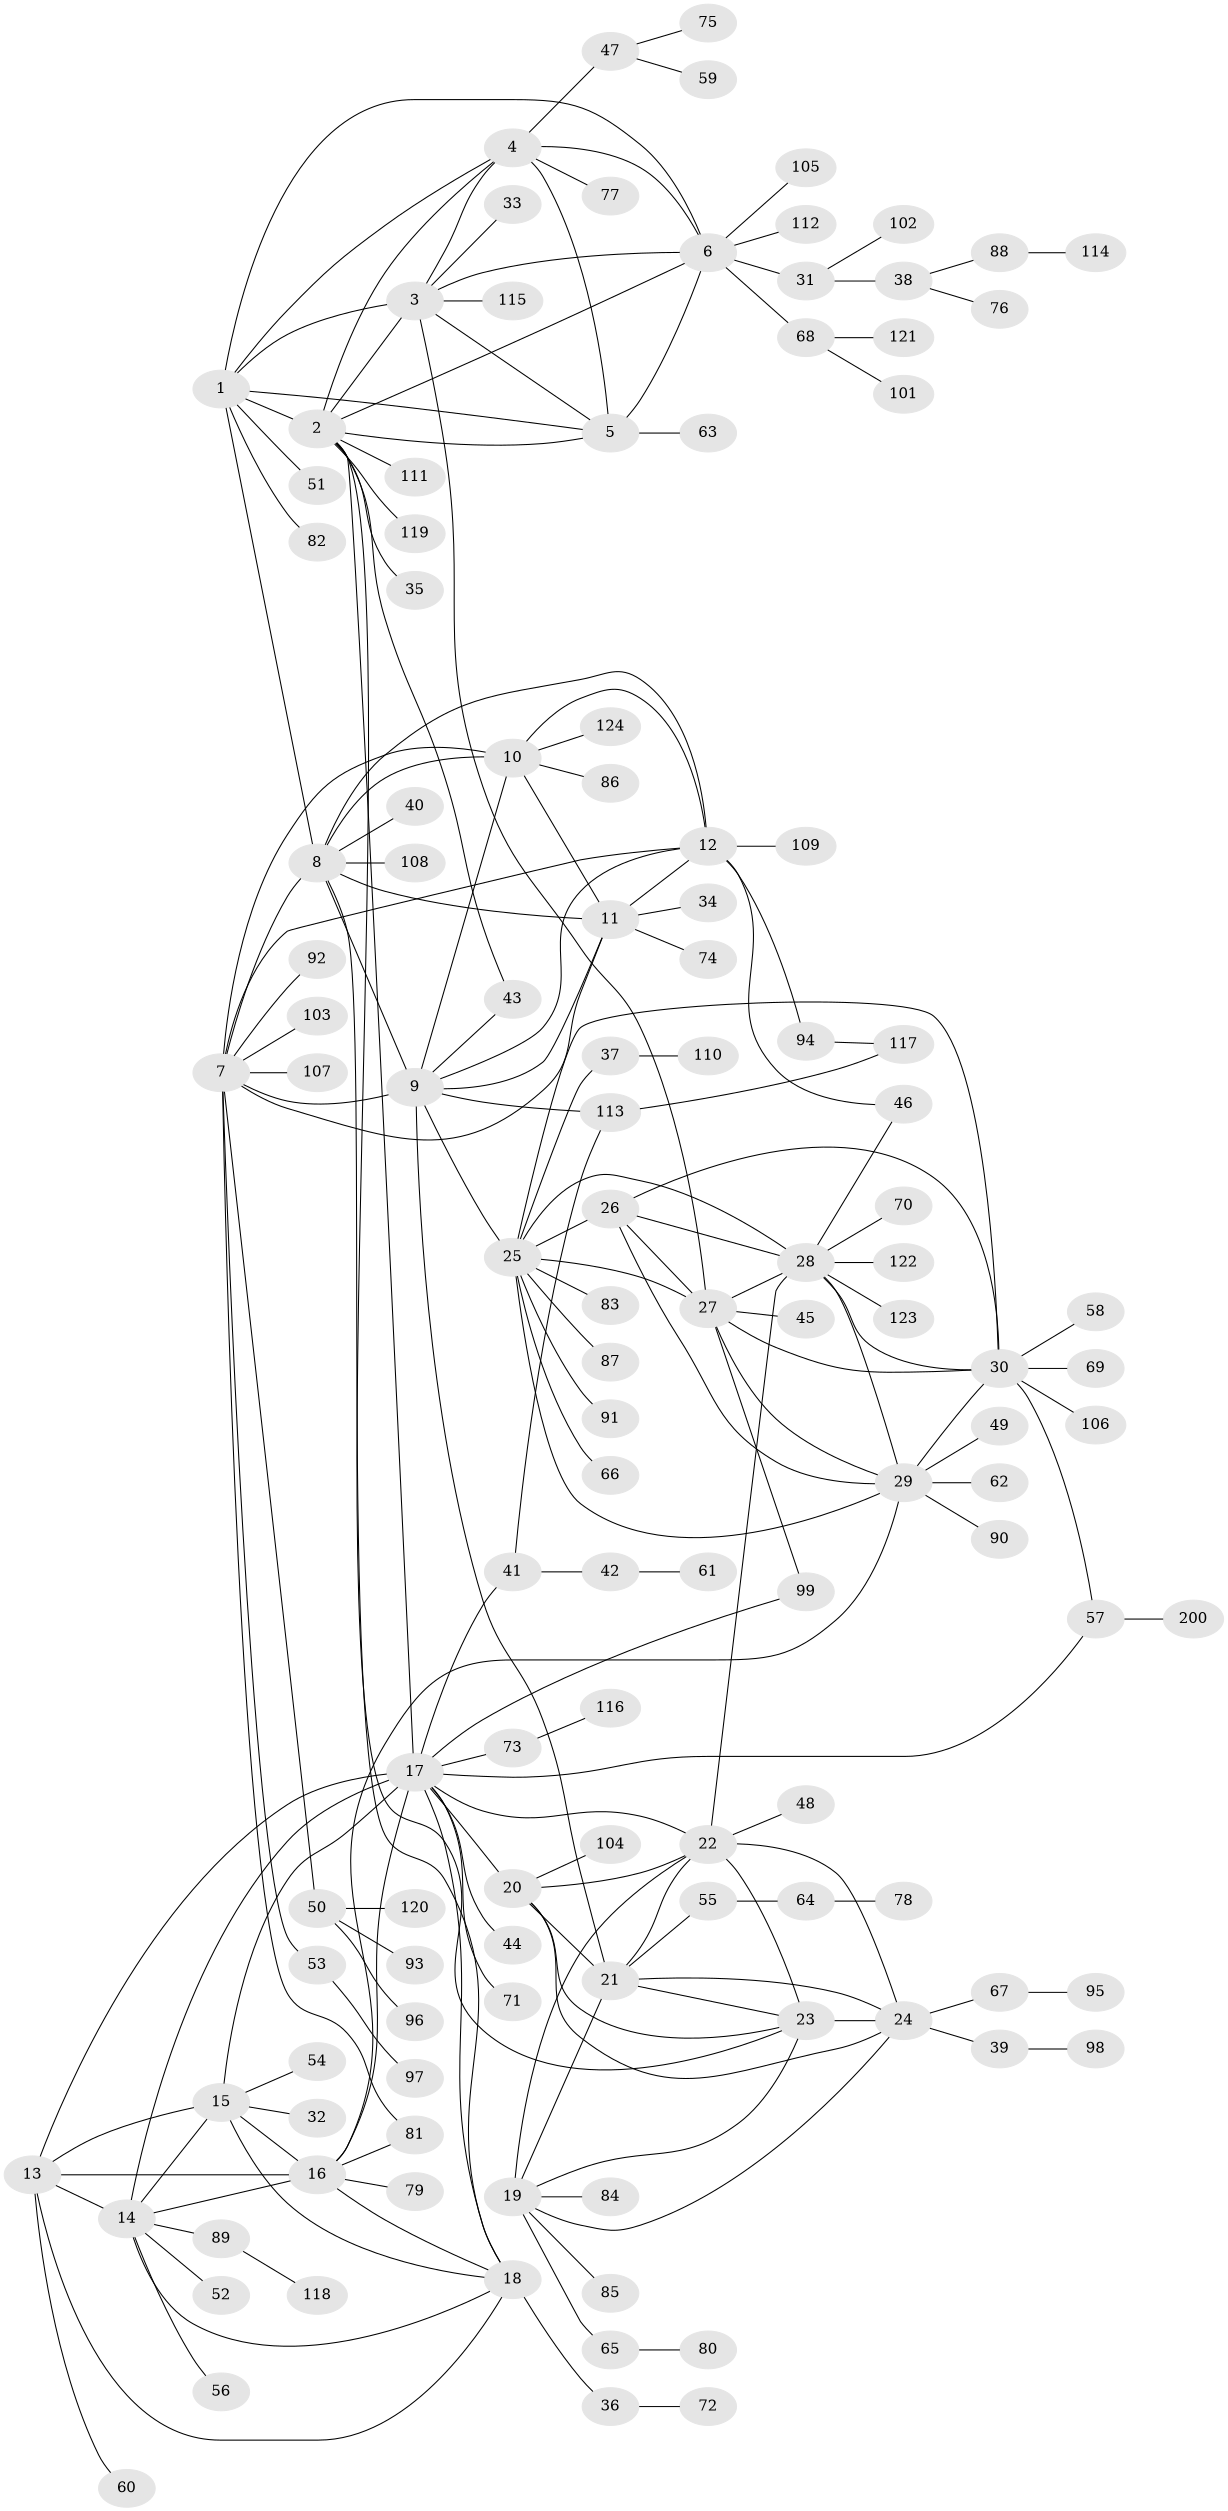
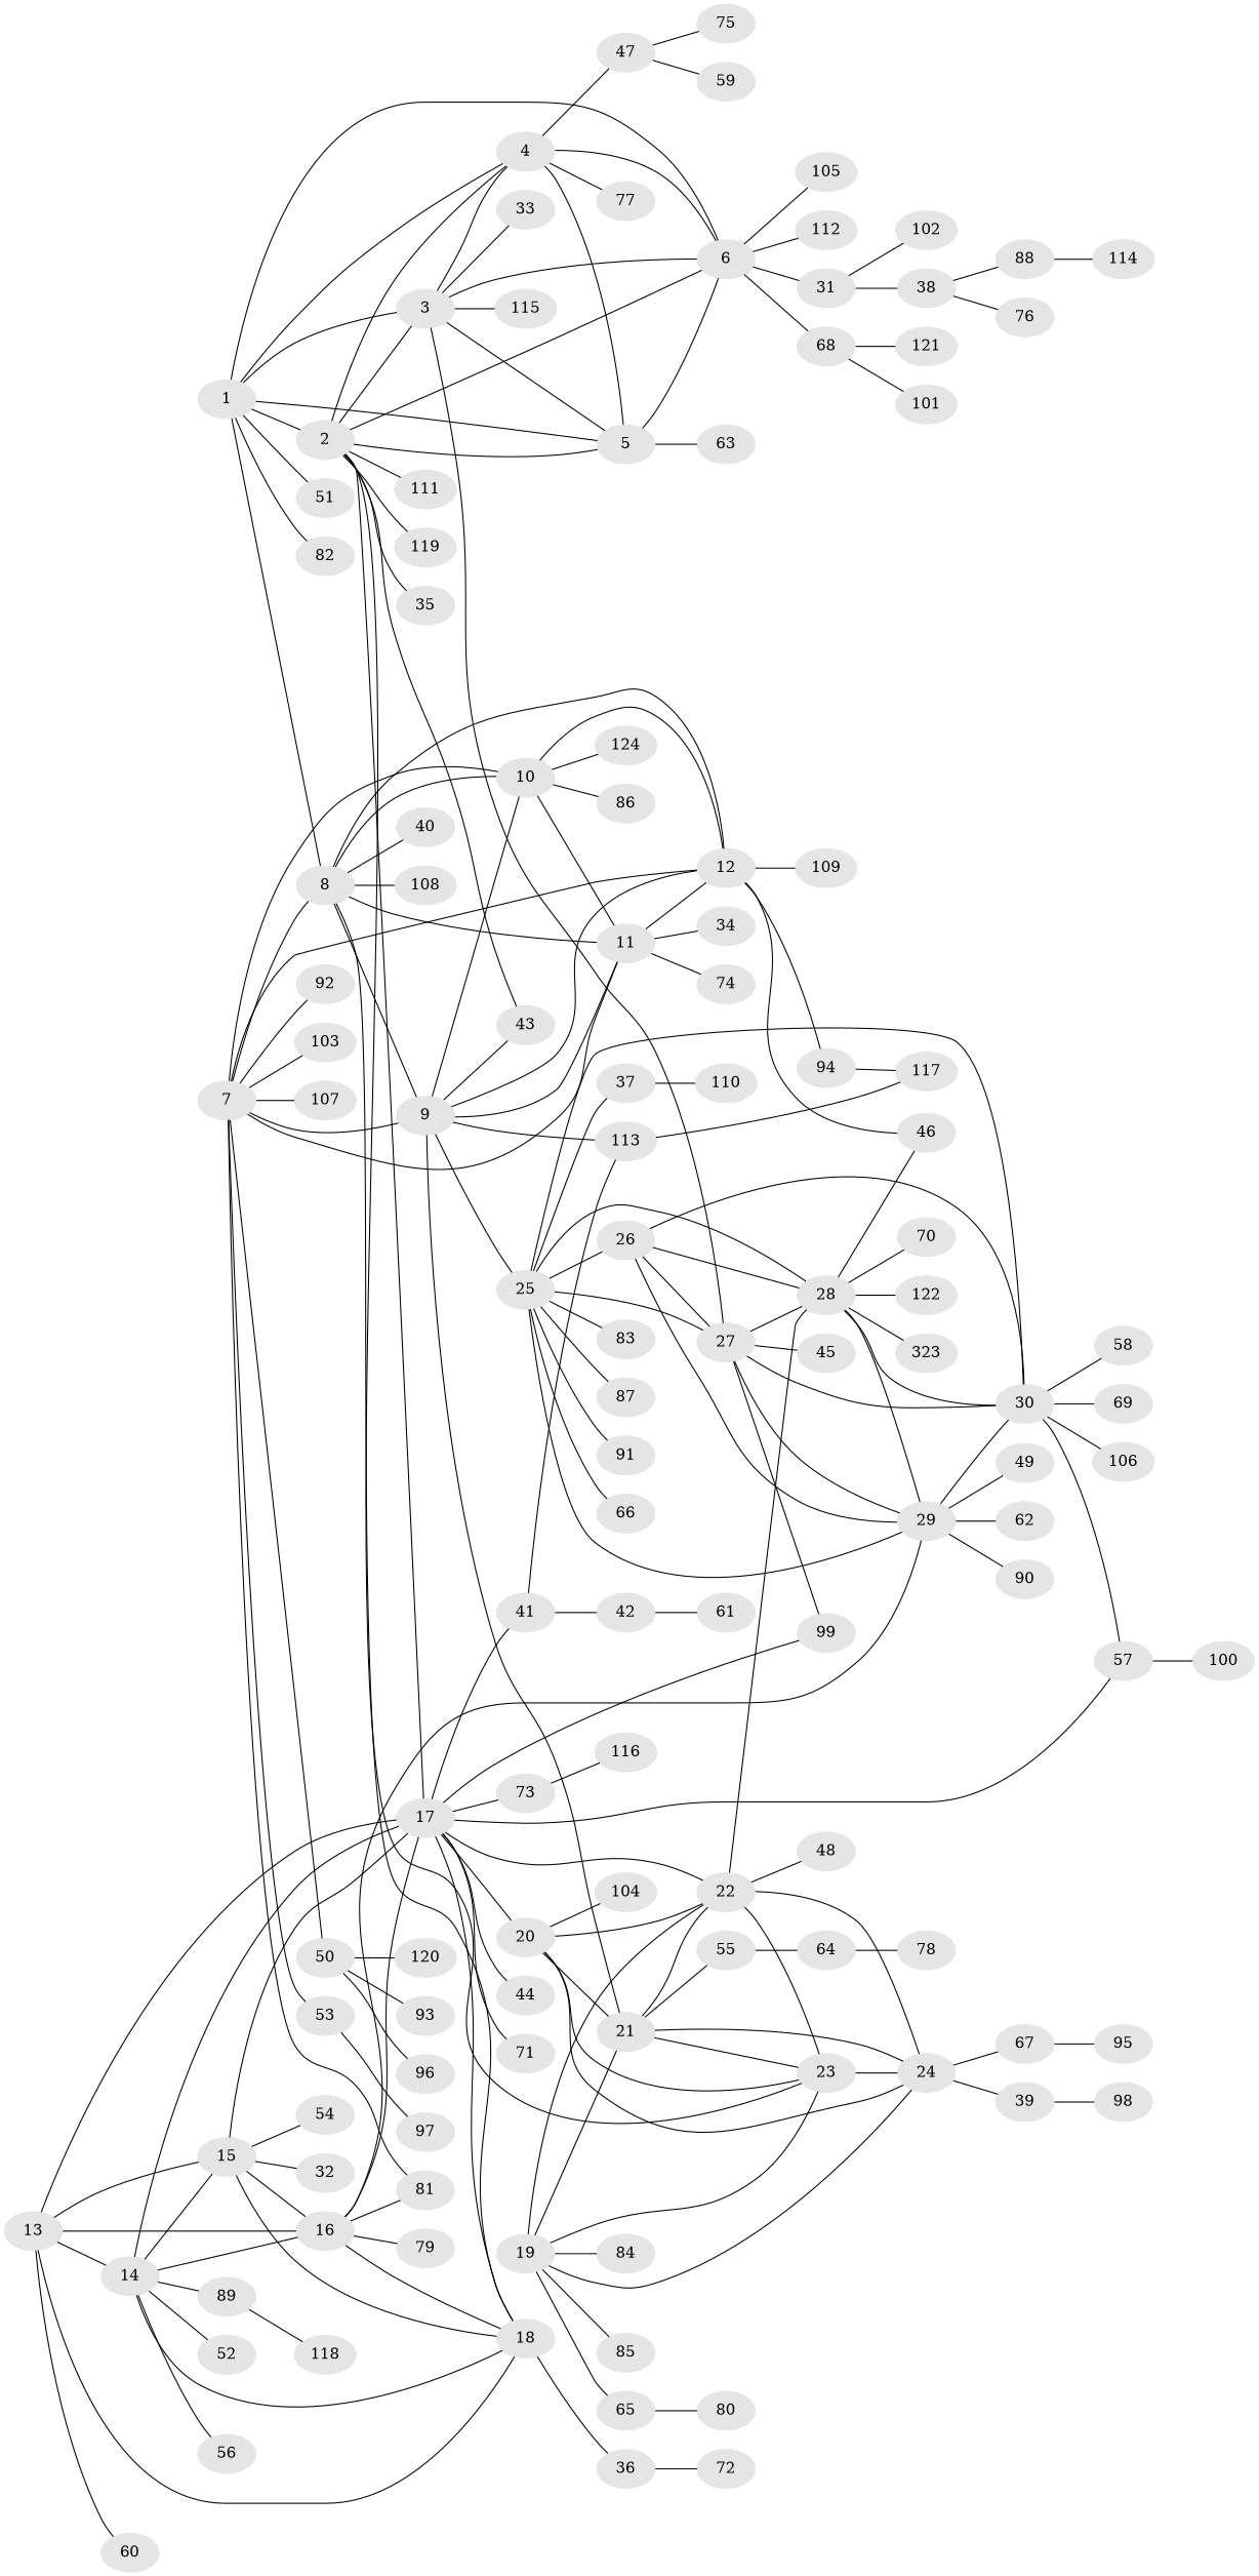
  graph {
    rankdir=LR
    node [color=gray90 style=filled]
    1
    2
    3
    4
    5
    6
    8
    51
    82
    17
    23
    35
    43
    111
    119
    27
    33
    115
    47
    77
    63
    31
    68
    105
    112
    9
    10
    11
    12
    18
    40
    108
    22
    41
    44
    57
    71
    73
    99
    20
    24
    29
    28
    30
    45
    59
    75
    38
    102
    101
    121
    7
    50
    53
    81
    92
    103
    107
    21
    25
    113
    86
    124
    34
    74
    46
    94
    109
    93
    96
    120
    97
    36
    55
    26
    37
    66
    83
    87
    91
    117
    13
    14
    15
    16
    60
    52
    56
    89
    32
    54
    79
    118
    49
    62
    90
    48
    42
-   100 [label=200]
+   100
    116
    72
    19
    65
    84
    85
    104
    39
    67
    80
    64
    70
    122
-   123
+   123 [label=323]
    98
    95
    58
    69
    106
    110
    76
    88
    114
    61
    78
    1 -- 2
    1 -- 3
    1 -- 4
    1 -- 5
    1 -- 6
    1 -- 8
    1 -- 51
    1 -- 82
    2 -- 3
    2 -- 4
    2 -- 5
    2 -- 6
    2 -- 17
    2 -- 23
    2 -- 35
    2 -- 43
    2 -- 111
    2 -- 119
    3 -- 4
    3 -- 5
    3 -- 6
    3 -- 27
    3 -- 33
    3 -- 115
    4 -- 5
    4 -- 6
    4 -- 47
    4 -- 77
    5 -- 6
    5 -- 63
    6 -- 31
    6 -- 68
    6 -- 105
    6 -- 112
    8 -- 9
    8 -- 10
    8 -- 11
    8 -- 12
    8 -- 18
    8 -- 40
    8 -- 108
    17 -- 18
    17 -- 22
    17 -- 41
    17 -- 44
    17 -- 57
    17 -- 71
    17 -- 73
    17 -- 99
    17 -- 20
    23 -- 24
    27 -- 99
    27 -- 29
    27 -- 28
    27 -- 30
    27 -- 45
    47 -- 59
    47 -- 75
    31 -- 38
    31 -- 102
    68 -- 101
    68 -- 121
    9 -- 43
    9 -- 10
    9 -- 11
    9 -- 12
    9 -- 21
    9 -- 25
    9 -- 113
    10 -- 11
    10 -- 12
    10 -- 86
    10 -- 124
    11 -- 12
    11 -- 34
    11 -- 74
    12 -- 46
    12 -- 94
    12 -- 109
    18 -- 36
    22 -- 23
    22 -- 24
    22 -- 28
    22 -- 48
    41 -- 113
    41 -- 42
    57 -- 100
    73 -- 116
    20 -- 23
    20 -- 22
    20 -- 24
    20 -- 21
    20 -- 104
    24 -- 39
    24 -- 67
    29 -- 30
    29 -- 49
    29 -- 62
    29 -- 90
    28 -- 29
    28 -- 30
    28 -- 46
    28 -- 70
    28 -- 122
    28 -- 123
    30 -- 57
    30 -- 58
    30 -- 69
    30 -- 106
    38 -- 76
    38 -- 88
    7 -- 8
    7 -- 9
    7 -- 10
    7 -- 11
    7 -- 12
    7 -- 50
    7 -- 53
    7 -- 81
    7 -- 92
    7 -- 103
    7 -- 107
    50 -- 93
    50 -- 96
    50 -- 120
    53 -- 97
    21 -- 23
    21 -- 22
    21 -- 24
    21 -- 55
    25 -- 27
    25 -- 29
    25 -- 28
    25 -- 30
    25 -- 26
    25 -- 37
    25 -- 66
    25 -- 83
    25 -- 87
    25 -- 91
    113 -- 117
    94 -- 117
    36 -- 72
    55 -- 64
    26 -- 27
    26 -- 29
    26 -- 28
    26 -- 30
    37 -- 110
    13 -- 17
    13 -- 18
    13 -- 14
    13 -- 15
    13 -- 16
    13 -- 60
    14 -- 17
    14 -- 18
    14 -- 15
    14 -- 16
    14 -- 52
    14 -- 56
    14 -- 89
    15 -- 17
    15 -- 18
    15 -- 16
    15 -- 32
    15 -- 54
    16 -- 17
    16 -- 18
    16 -- 29
    16 -- 81
    16 -- 79
    89 -- 118
    42 -- 61
    19 -- 23
    19 -- 22
    19 -- 24
    19 -- 21
    19 -- 65
    19 -- 84
    19 -- 85
    65 -- 80
    39 -- 98
    67 -- 95
    64 -- 78
    88 -- 114
  }
